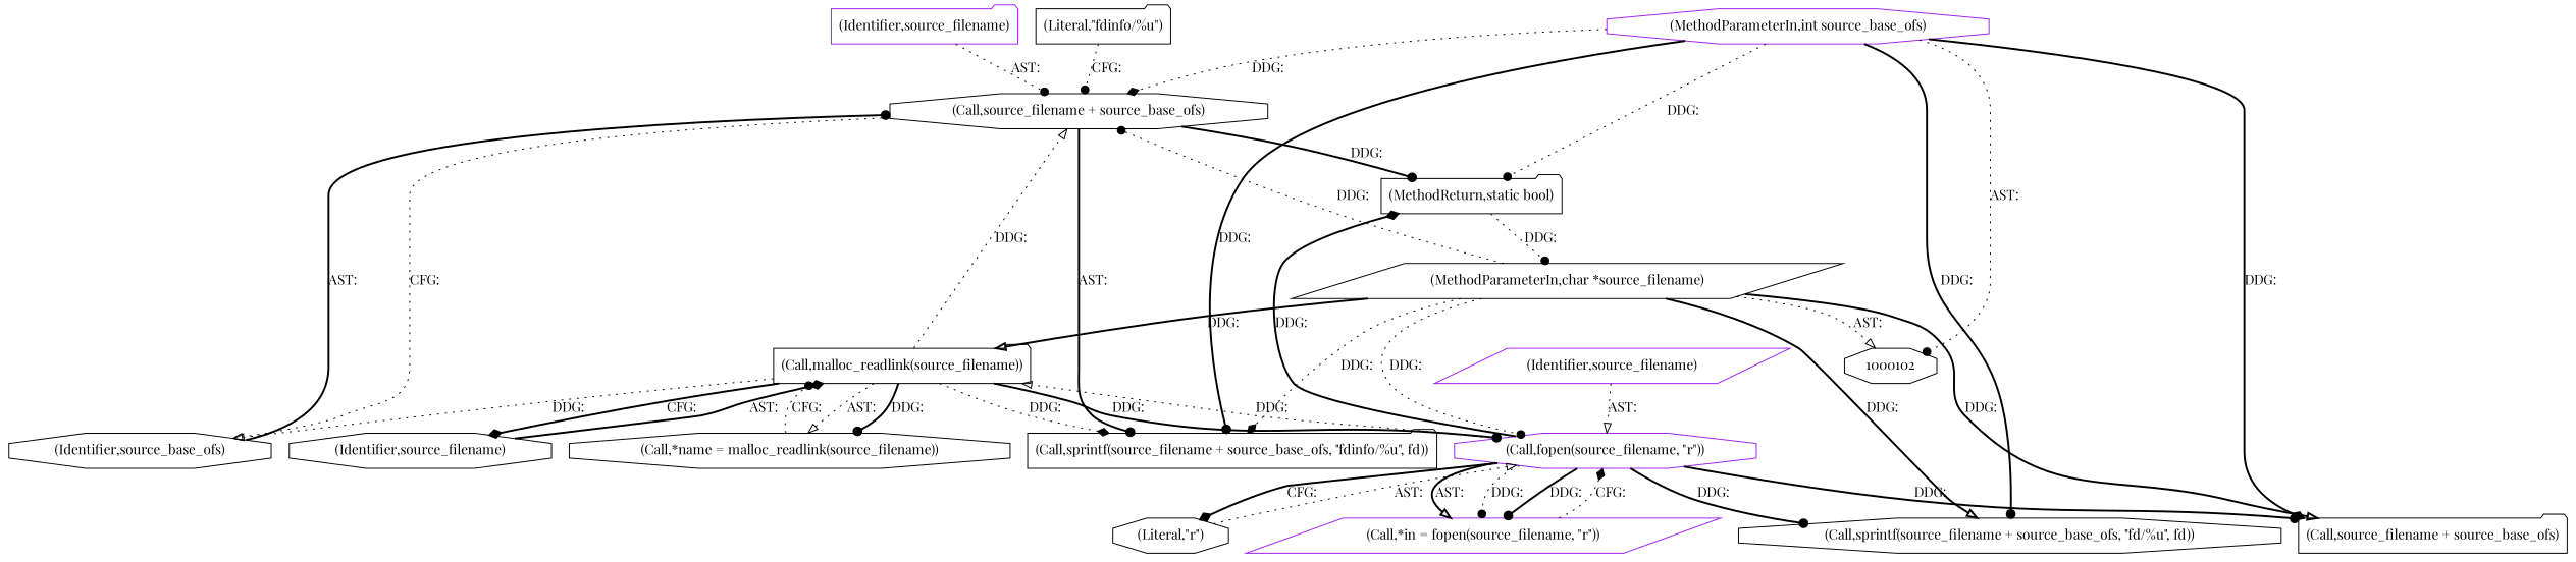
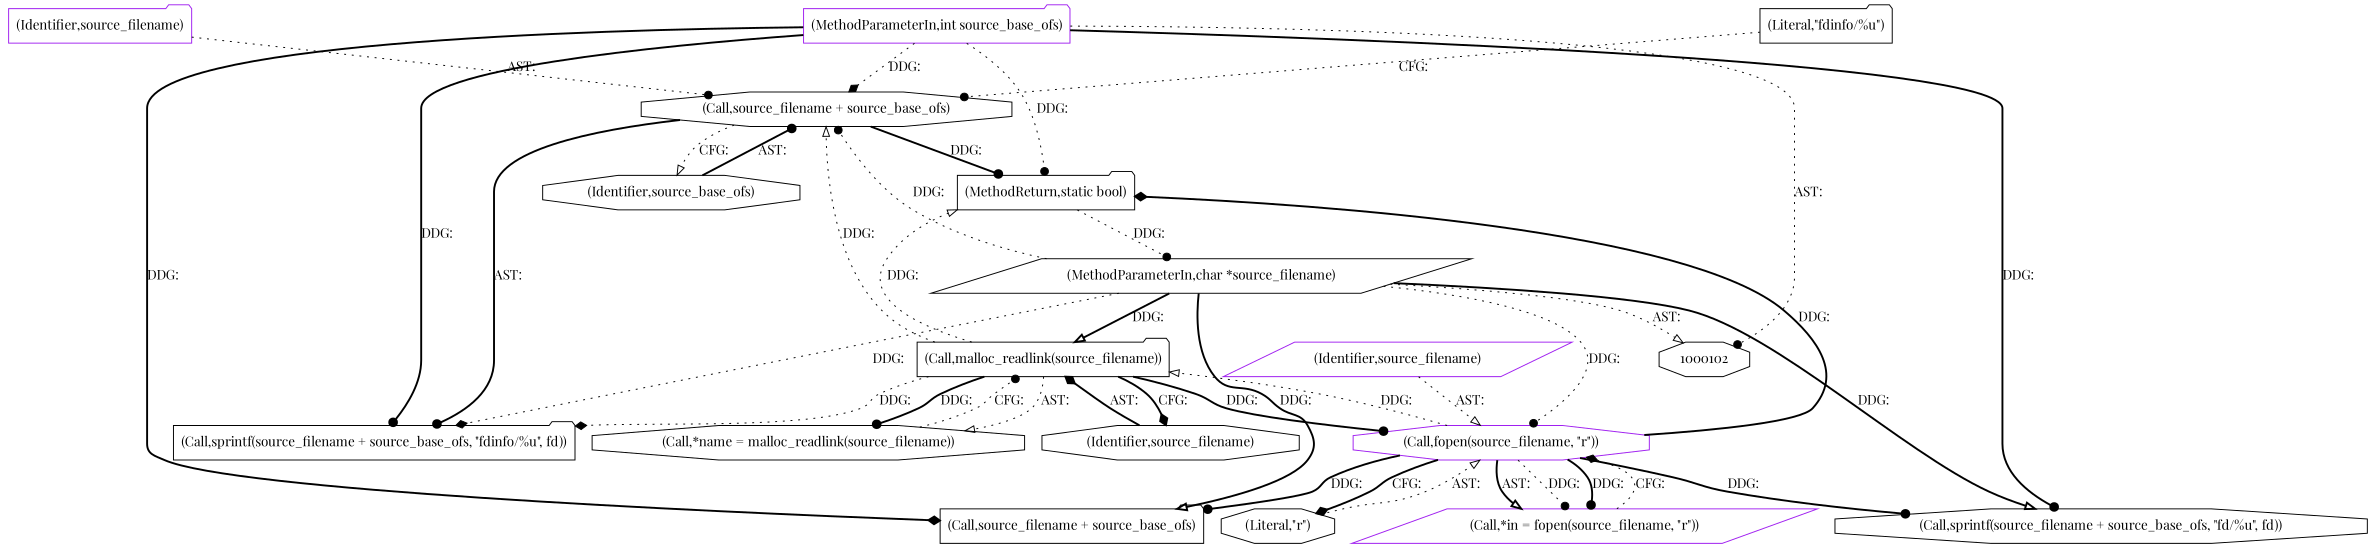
  digraph {
    fontname="Playfair Display"
    node [color=black fontname="Playfair Display" shape=octagon]
    edge [arrowhead=dot fontname="Playfair Display" style=dotted]
    n1 [label="(Call,source_filename + source_base_ofs)"]
    n2 [label="(Identifier,source_base_ofs)"]
    n3 [label="(MethodReturn,static bool)" shape=folder]
    n4 [label="(Call,sprintf(source_filename + source_base_ofs, \"fdinfo/%u\", fd))" shape=folder]
    n5 [label="(MethodParameterIn,char *source_filename)" shape=parallelogram]
    n6 [label="(Call,malloc_readlink(source_filename))" shape=folder]
    n7 [color=purple label="(Call,fopen(source_filename, \"r\"))"]
    n8 [label="(Identifier,source_filename)"]
    n9 [label="(Call,*name = malloc_readlink(source_filename))"]
    n10 [label="(Call,source_filename + source_base_ofs)" shape=folder]
    n11 [label="(Call,sprintf(source_filename + source_base_ofs, \"fd/%u\", fd))"]
    n12 [label="(Literal,\"r\")"]
    n13 [color=purple label="(Call,*in = fopen(source_filename, \"r\"))" shape=parallelogram]
    1000102
-   n15 [color=purple label="(MethodParameterIn,int source_base_ofs)"]
+   n15 [color=purple label="(MethodParameterIn,int source_base_ofs)" shape=folder]
    n16 [color=purple label="(Identifier,source_filename)" shape=folder]
    n17 [color=purple label="(Identifier,source_filename)" shape=parallelogram]
    n18 [label="(Literal,\"fdinfo/%u\")" shape=folder]
    n1 -> n2 [arrowhead=onormal label="CFG: "]
    n1 -> n3 [label="DDG: " style=bold]
    n1 -> n4 [label="AST: " style=bold]
    n2 -> n1 [label="AST: " style=bold]
    n3 -> n5 [label="DDG: "]
    n5 -> n1 [label="DDG: "]
    n5 -> n4 [arrowhead=diamond label="DDG: "]
    n5 -> n6 [arrowhead=onormal label="DDG: " style=bold]
    n5 -> n7 [label="DDG: "]
    n5 -> n10 [arrowhead=onormal label="DDG: " style=bold]
    n5 -> n11 [arrowhead=onormal label="DDG: " style=bold]
    n5 -> 1000102 [arrowhead=onormal label="AST: "]
    n6 -> n1 [arrowhead=onormal label="DDG: "]
-   n6 -> n2 [arrowhead=onormal label="DDG: "]
+   n6 -> n3 [arrowhead=onormal label="DDG: "]
    n6 -> n4 [arrowhead=diamond label="DDG: "]
    n6 -> n7 [label="DDG: " style=bold]
    n6 -> n8 [arrowhead=diamond label="CFG: " style=bold]
    n6 -> n9 [arrowhead=onormal label="AST: "]
    n6 -> n9 [label="DDG: " style=bold]
    n7 -> n3 [arrowhead=diamond label="DDG: " style=bold]
    n7 -> n6 [arrowhead=onormal label="DDG: "]
    n7 -> n10 [label="DDG: " style=bold]
    n7 -> n11 [label="DDG: " style=bold]
    n7 -> n12 [arrowhead=diamond label="CFG: " style=bold]
    n7 -> n13 [arrowhead=onormal label="AST: " style=bold]
    n7 -> n13 [label="DDG: "]
    n7 -> n13 [label="DDG: " style=bold]
    n8 -> n6 [arrowhead=diamond label="AST: " style=bold]
    n9 -> n6 [label="CFG: "]
    n12 -> n7 [arrowhead=onormal label="AST: "]
    n13 -> n7 [arrowhead=diamond label="CFG: "]
    n15 -> n1 [arrowhead=diamond label="DDG: "]
    n15 -> n3 [label="DDG: "]
    n15 -> n4 [label="DDG: " style=bold]
    n15 -> n10 [arrowhead=diamond label="DDG: " style=bold]
    n15 -> n11 [label="DDG: " style=bold]
    n15 -> 1000102 [label="AST: "]
    n16 -> n1 [label="AST: "]
    n17 -> n7 [arrowhead=onormal label="AST: "]
    n18 -> n1 [label="CFG: "]
  }
